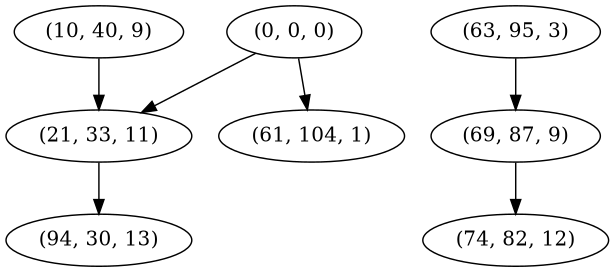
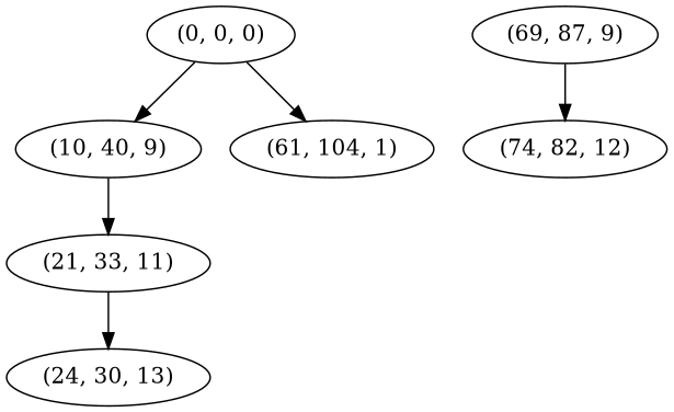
  digraph {
    n1 [label="(10, 40, 9)"]
    "(0, 0, 0)"
    "(61, 104, 1)"
    "(21, 33, 11)"
-   "(24, 30, 13)" [label="(94, 30, 13)"]
-   "(63, 95, 3)"
+   "(24, 30, 13)"
    "(69, 87, 9)"
    "(74, 82, 12)"
    n1 -> "(21, 33, 11)"
-   "(0, 0, 0)" -> "(21, 33, 11)"
+   "(0, 0, 0)" -> n1
    "(0, 0, 0)" -> "(61, 104, 1)"
    "(21, 33, 11)" -> "(24, 30, 13)"
-   "(63, 95, 3)" -> "(69, 87, 9)"
    "(69, 87, 9)" -> "(74, 82, 12)"
  }
